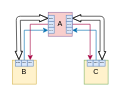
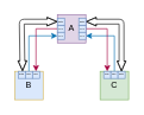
  <mxCell id="0" />
  <mxCell id="1" parent="0" />
  <mxCell id="2" value="" style="endArrow=classic;html=1;rounded=0;exitX=0.5;exitY=0;exitDx=0;exitDy=0;entryX=1;entryY=0.75;entryDx=0;entryDy=0;fillColor=#1ba1e2;strokeColor=#006EAF;" edge="1" parent="1" target="3"><mxGeometry width="50" height="50" relative="1" as="geometry"><mxPoint x="160" y="100" as="sourcePoint" /><mxPoint x="200" y="50" as="targetPoint" /><Array as="points"><mxPoint x="160" y="50" /></Array></mxGeometry></mxCell>
- <mxCell id="3" value="A" style="rounded=0;whiteSpace=wrap;html=1;fillColor=#f8cecc;strokeColor=#9673a6;" vertex="1" parent="1"><mxGeometry x="80" y="20" width="40" height="40" as="geometry" /></mxCell>
- <mxCell id="4" value="B" style="rounded=0;whiteSpace=wrap;html=1;fillColor=#fff2cc;strokeColor=#d6b656;" vertex="1" parent="1"><mxGeometry x="20" y="100" width="40" height="40" as="geometry" /></mxCell>
- <mxCell id="5" value="C" style="rounded=0;whiteSpace=wrap;html=1;fillColor=#fff2cc;strokeColor=#82b366;" vertex="1" parent="1"><mxGeometry x="140" y="100" width="40" height="40" as="geometry" /></mxCell>
+ <mxCell id="3" value="A" style="rounded=0;whiteSpace=wrap;html=1;fillColor=#e1d5e7;strokeColor=#9673a6;" vertex="1" parent="1"><mxGeometry x="80" y="20" width="40" height="40" as="geometry" /></mxCell>
+ <mxCell id="4" value="B" style="rounded=0;whiteSpace=wrap;html=1;fillColor=#dae8fc;strokeColor=#d6b656;" vertex="1" parent="1"><mxGeometry x="20" y="100" width="40" height="40" as="geometry" /></mxCell>
+ <mxCell id="5" value="C" style="rounded=0;whiteSpace=wrap;html=1;fillColor=#d5e8d4;strokeColor=#82b366;" vertex="1" parent="1"><mxGeometry x="140" y="100" width="40" height="40" as="geometry" /></mxCell>
  <mxCell id="6" value="" style="endArrow=classic;html=1;rounded=0;exitX=0.5;exitY=0;exitDx=0;exitDy=0;entryX=0;entryY=0.75;entryDx=0;entryDy=0;fillColor=#1ba1e2;strokeColor=#006EAF;" edge="1" parent="1" source="4" target="3"><mxGeometry width="50" height="50" relative="1" as="geometry"><mxPoint x="80" y="110" as="sourcePoint" /><mxPoint x="130" y="60" as="targetPoint" /><Array as="points"><mxPoint x="40" y="50" /></Array></mxGeometry></mxCell>
  <mxCell id="7" value="" style="endArrow=classic;html=1;rounded=0;exitX=0;exitY=0.5;exitDx=0;exitDy=0;fillColor=#d80073;strokeColor=#A50040;" edge="1" parent="1" source="3"><mxGeometry width="50" height="50" relative="1" as="geometry"><mxPoint x="80" y="110" as="sourcePoint" /><mxPoint x="50" y="100" as="targetPoint" /><Array as="points"><mxPoint x="50" y="40" /></Array></mxGeometry></mxCell>
  <mxCell id="8" value="" style="shape=flexArrow;endArrow=classic;startArrow=classic;html=1;rounded=1;strokeWidth=1;endSize=4.311;startSize=4.311;shadow=0;flowAnimation=0;width=6.774;startWidth=4.23;endWidth=4.23;exitX=0.277;exitY=-0.01;exitDx=0;exitDy=0;exitPerimeter=0;entryX=0;entryY=0.25;entryDx=0;entryDy=0;" edge="1" parent="1" source="4" target="3"><mxGeometry width="100" height="100" relative="1" as="geometry"><mxPoint x="90" y="120" as="sourcePoint" /><mxPoint x="190" y="20" as="targetPoint" /><Array as="points"><mxPoint x="30" y="30" /></Array></mxGeometry></mxCell>
  <mxCell id="9" value="" style="shape=flexArrow;endArrow=classic;startArrow=classic;html=1;rounded=1;strokeWidth=1;endSize=4.311;startSize=4.311;shadow=0;flowAnimation=0;width=6.774;startWidth=4.23;endWidth=4.23;exitX=0.5;exitY=0;exitDx=0;exitDy=0;entryX=1;entryY=0.25;entryDx=0;entryDy=0;" edge="1" parent="1" source="13" target="3"><mxGeometry width="100" height="100" relative="1" as="geometry"><mxPoint x="171" y="100" as="sourcePoint" /><mxPoint x="220" y="30" as="targetPoint" /><Array as="points"><mxPoint x="170" y="30" /></Array></mxGeometry></mxCell>
  <mxCell id="10" value="" style="endArrow=classic;html=1;rounded=0;exitX=1;exitY=0.5;exitDx=0;exitDy=0;fillColor=#d80073;strokeColor=#A50040;" edge="1" parent="1" source="3"><mxGeometry width="50" height="50" relative="1" as="geometry"><mxPoint x="180" y="40" as="sourcePoint" /><mxPoint x="150" y="100" as="targetPoint" /><Array as="points"><mxPoint x="150" y="40" /></Array></mxGeometry></mxCell>
  <mxCell id="11" value="CB2" style="rounded=0;whiteSpace=wrap;html=1;fontSize=3;fillColor=#dae8fc;strokeColor=#6c8ebf;" vertex="1" parent="1"><mxGeometry x="145" y="100" width="10" height="10" as="geometry" /></mxCell>
  <mxCell id="12" value="CB1" style="rounded=0;whiteSpace=wrap;html=1;fontSize=3;fillColor=#dae8fc;strokeColor=#6c8ebf;" vertex="1" parent="1"><mxGeometry x="155" y="100" width="10" height="10" as="geometry" /></mxCell>
  <mxCell id="13" value="Data" style="rounded=0;whiteSpace=wrap;html=1;fontSize=3;fillColor=#dae8fc;strokeColor=#6c8ebf;" vertex="1" parent="1"><mxGeometry x="165" y="100" width="10" height="10" as="geometry" /></mxCell>
  <mxCell id="14" value="Data" style="rounded=0;whiteSpace=wrap;html=1;fontSize=3;fillColor=#dae8fc;strokeColor=#6c8ebf;" vertex="1" parent="1"><mxGeometry x="25" y="100" width="10" height="10" as="geometry" /></mxCell>
  <mxCell id="15" value="CB2" style="rounded=0;whiteSpace=wrap;html=1;fontSize=3;fillColor=#dae8fc;strokeColor=#6c8ebf;" vertex="1" parent="1"><mxGeometry x="35" y="100" width="10" height="10" as="geometry" /></mxCell>
  <mxCell id="16" value="CB1" style="rounded=0;whiteSpace=wrap;html=1;fontSize=3;fillColor=#dae8fc;strokeColor=#6c8ebf;" vertex="1" parent="1"><mxGeometry x="45" y="100" width="10" height="10" as="geometry" /></mxCell>
  <mxCell id="17" value="CA2" style="rounded=0;whiteSpace=wrap;html=1;fontSize=3;direction=west;rotation=0;fillColor=#dae8fc;strokeColor=#6c8ebf;" vertex="1" parent="1"><mxGeometry x="80" y="35" width="10" height="10" as="geometry" /></mxCell>
  <mxCell id="18" value="CA1" style="rounded=0;whiteSpace=wrap;html=1;fontSize=3;direction=west;rotation=0;fillColor=#dae8fc;strokeColor=#6c8ebf;" vertex="1" parent="1"><mxGeometry x="80" y="45" width="10" height="10" as="geometry" /></mxCell>
  <mxCell id="19" value="Data" style="rounded=0;whiteSpace=wrap;html=1;fontSize=3;direction=west;rotation=0;fillColor=#dae8fc;strokeColor=#6c8ebf;" vertex="1" parent="1"><mxGeometry x="80" y="25" width="10" height="10" as="geometry" /></mxCell>
  <mxCell id="20" value="CA2" style="rounded=0;whiteSpace=wrap;html=1;fontSize=3;direction=west;rotation=0;fillColor=#dae8fc;strokeColor=#6c8ebf;" vertex="1" parent="1"><mxGeometry x="110" y="35" width="10" height="10" as="geometry" /></mxCell>
  <mxCell id="21" value="CA1" style="rounded=0;whiteSpace=wrap;html=1;fontSize=3;direction=west;rotation=0;fillColor=#dae8fc;strokeColor=#6c8ebf;" vertex="1" parent="1"><mxGeometry x="110" y="45" width="10" height="10" as="geometry" /></mxCell>
  <mxCell id="22" value="Data" style="rounded=0;whiteSpace=wrap;html=1;fontSize=3;direction=west;rotation=0;fillColor=#dae8fc;strokeColor=#6c8ebf;" vertex="1" parent="1"><mxGeometry x="110" y="25" width="10" height="10" as="geometry" /></mxCell>
